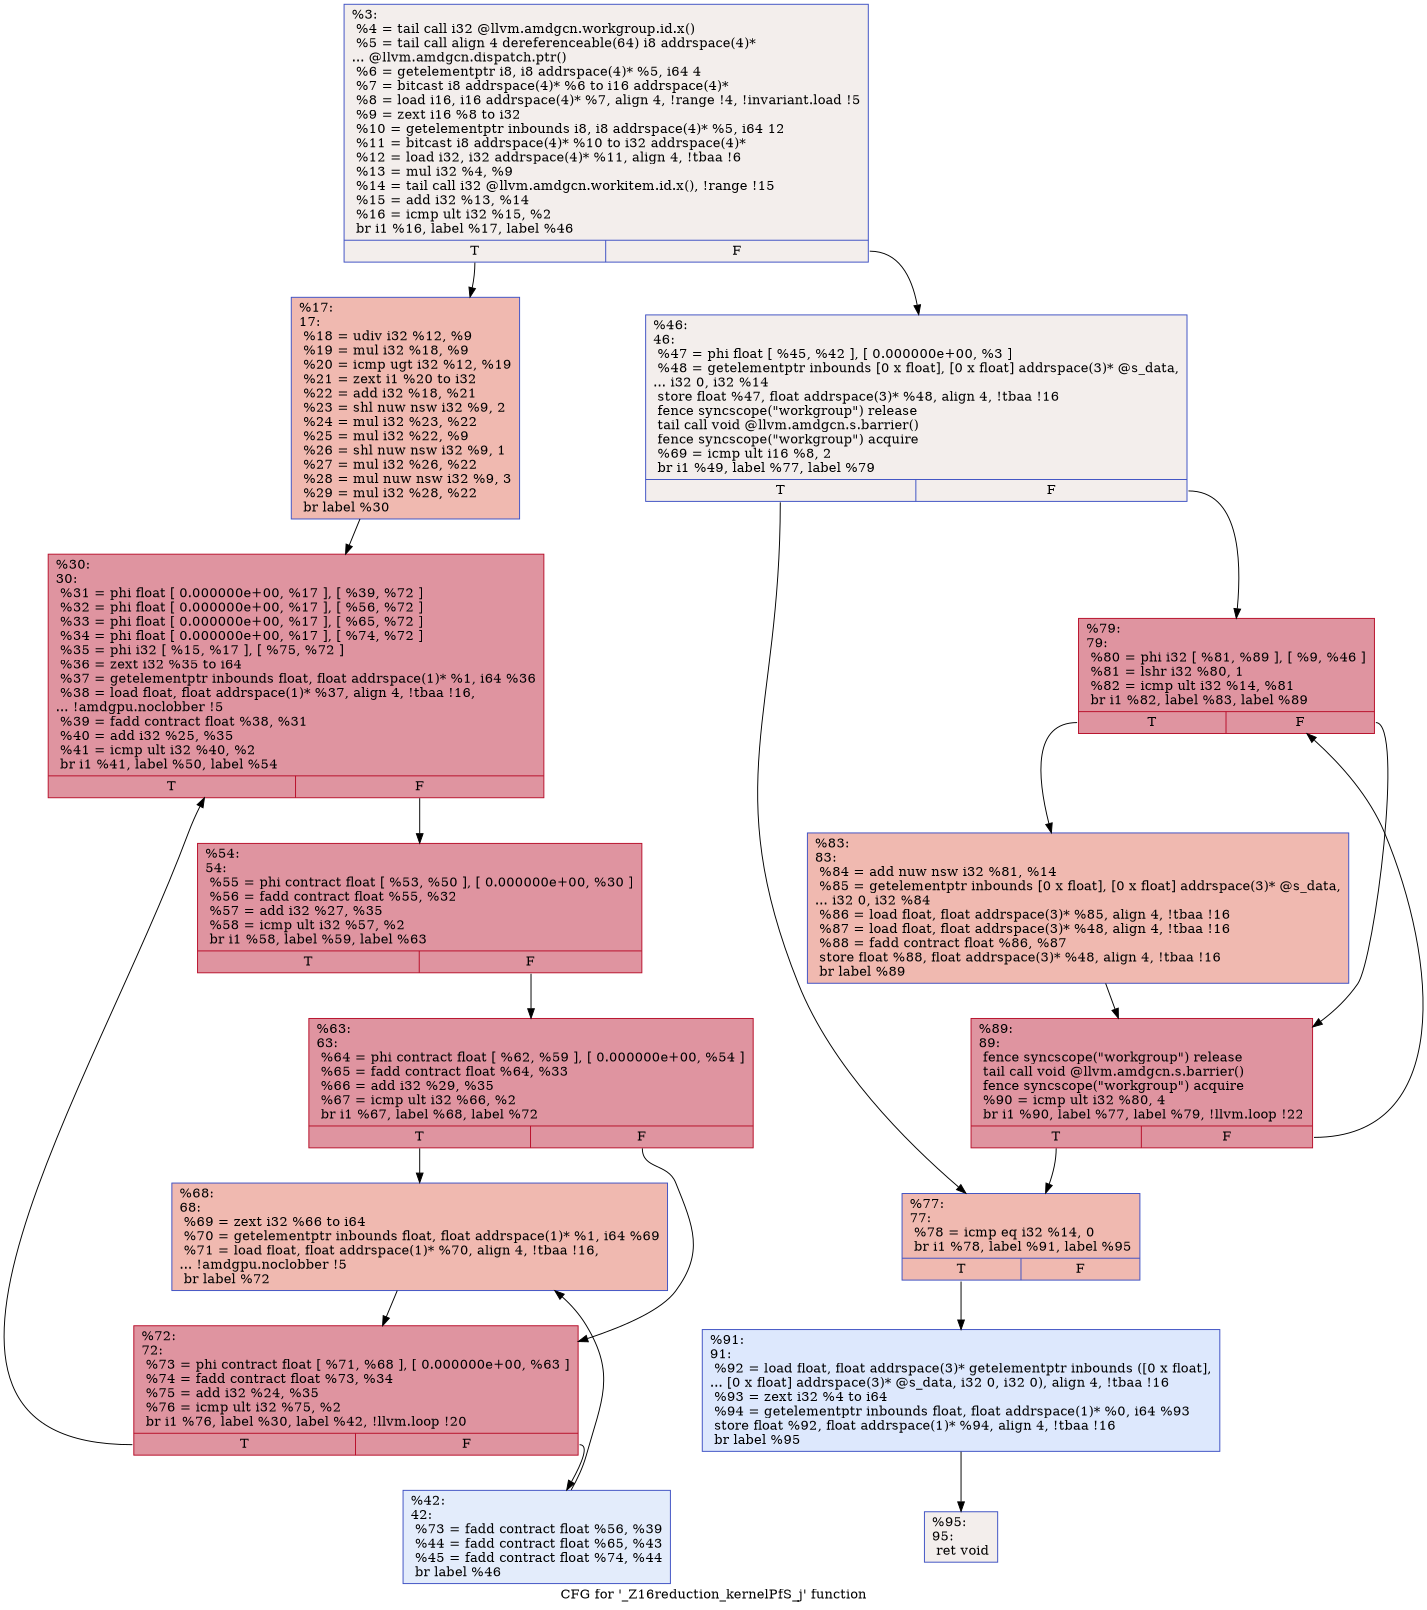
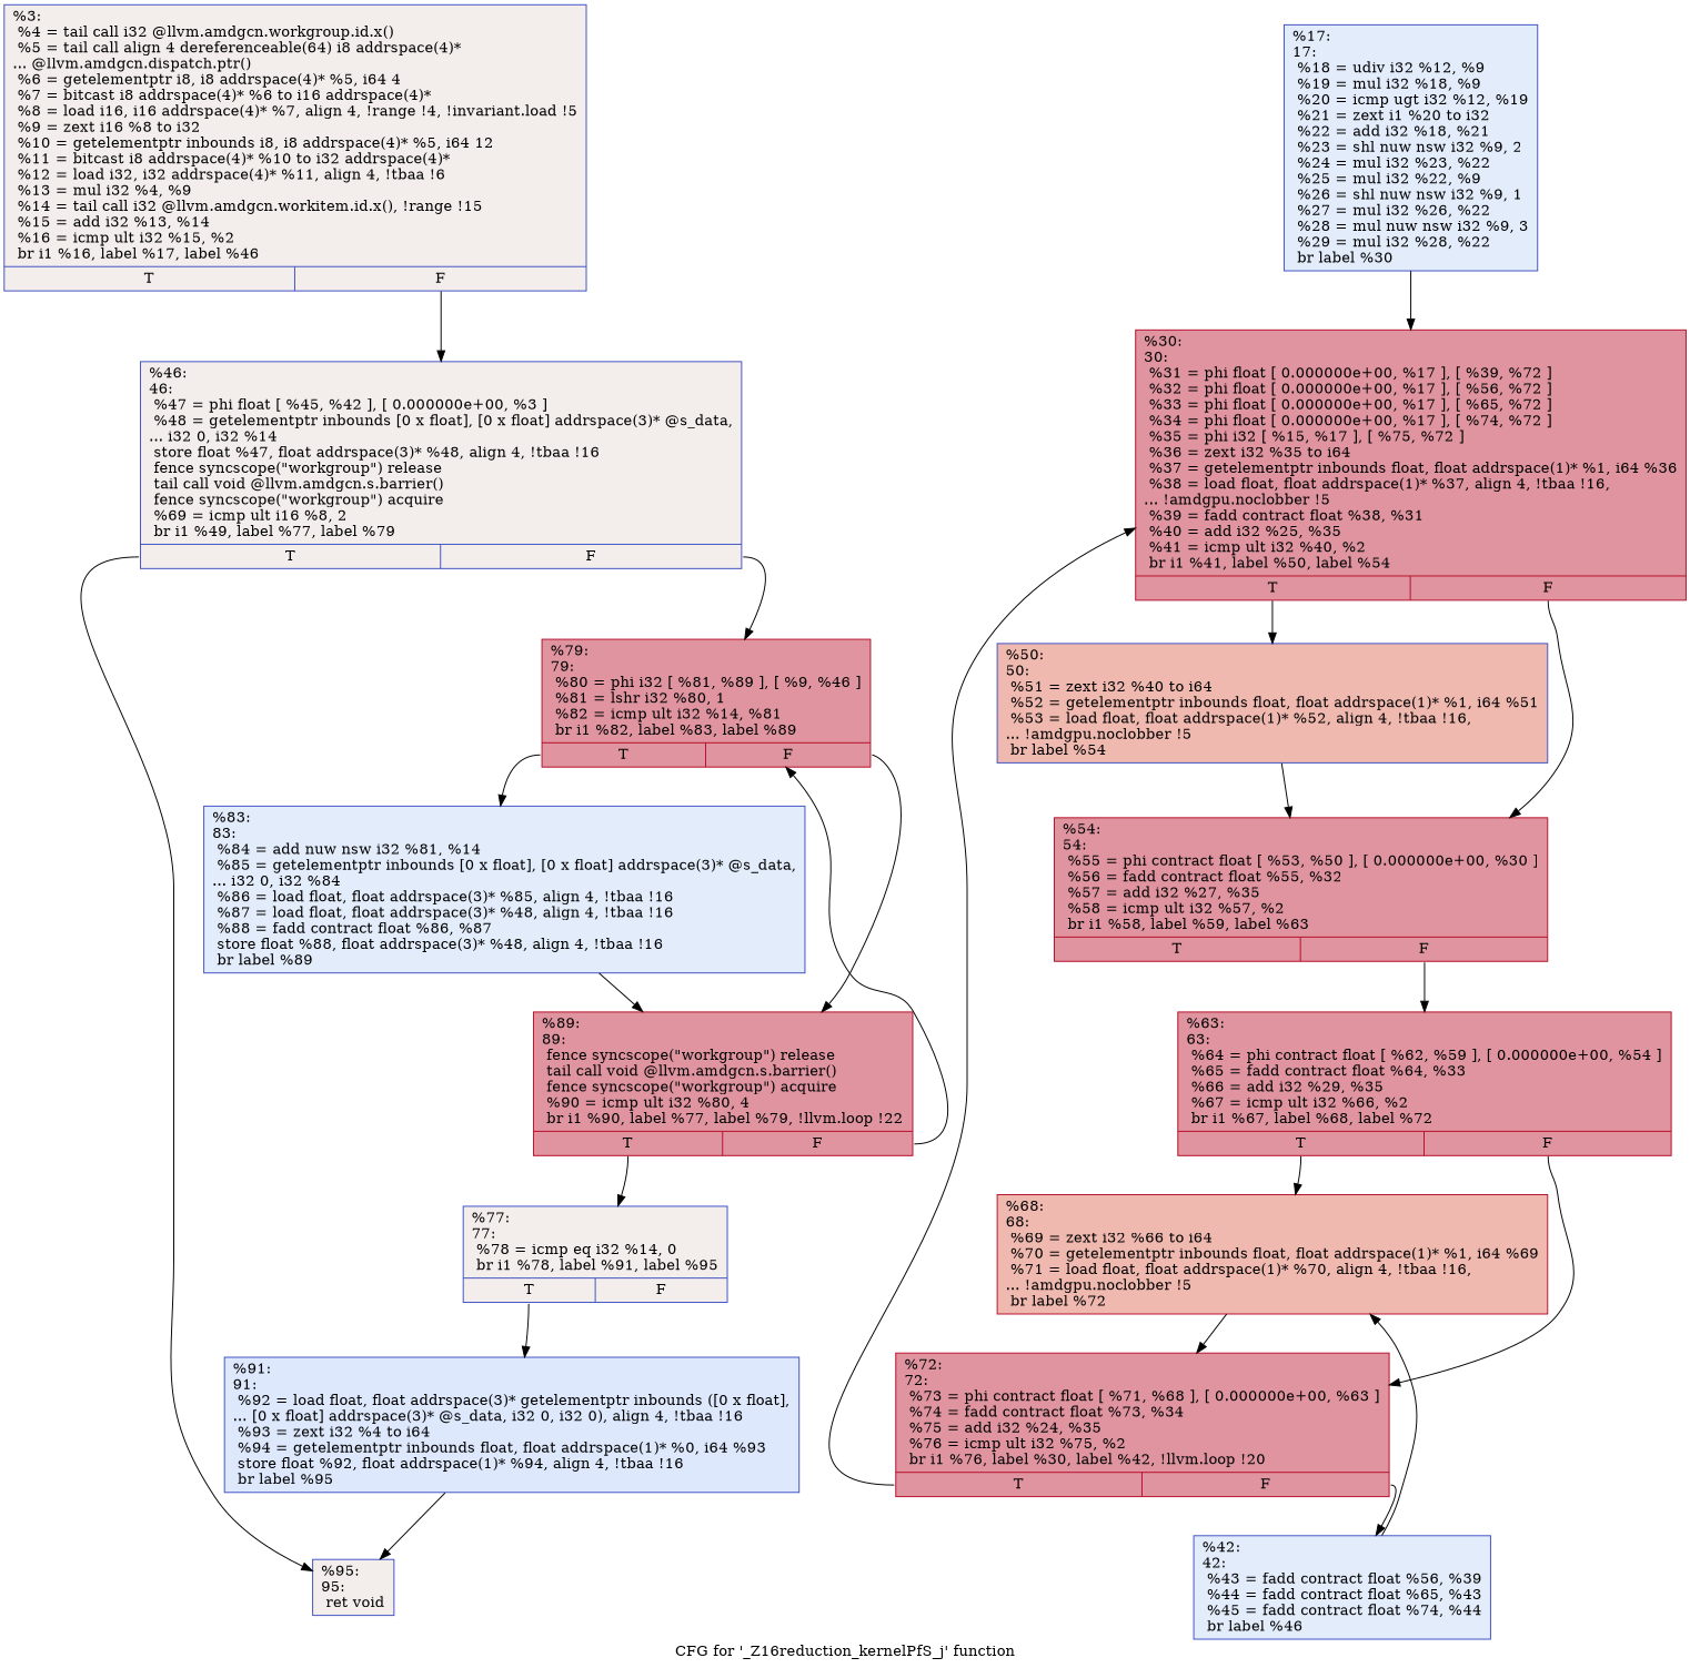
  digraph {
    label="CFG for '_Z16reduction_kernelPfS_j' function"
    node [color="#3d50c3ff" fillcolor="#b70d2870" shape=record style=filled]
    edge [tailport=s0]
    n1 [fillcolor="#e3d9d370" label="{%3:\l  %4 = tail call i32 @llvm.amdgcn.workgroup.id.x()\l  %5 = tail call align 4 dereferenceable(64) i8 addrspace(4)*\l... @llvm.amdgcn.dispatch.ptr()\l  %6 = getelementptr i8, i8 addrspace(4)* %5, i64 4\l  %7 = bitcast i8 addrspace(4)* %6 to i16 addrspace(4)*\l  %8 = load i16, i16 addrspace(4)* %7, align 4, !range !4, !invariant.load !5\l  %9 = zext i16 %8 to i32\l  %10 = getelementptr inbounds i8, i8 addrspace(4)* %5, i64 12\l  %11 = bitcast i8 addrspace(4)* %10 to i32 addrspace(4)*\l  %12 = load i32, i32 addrspace(4)* %11, align 4, !tbaa !6\l  %13 = mul i32 %4, %9\l  %14 = tail call i32 @llvm.amdgcn.workitem.id.x(), !range !15\l  %15 = add i32 %13, %14\l  %16 = icmp ult i32 %15, %2\l  br i1 %16, label %17, label %46\l|{<s0>T|<s1>F}}"]
-   n2 [fillcolor="#de614d70" label="{%17:\l17:                                               \l  %18 = udiv i32 %12, %9\l  %19 = mul i32 %18, %9\l  %20 = icmp ugt i32 %12, %19\l  %21 = zext i1 %20 to i32\l  %22 = add i32 %18, %21\l  %23 = shl nuw nsw i32 %9, 2\l  %24 = mul i32 %23, %22\l  %25 = mul i32 %22, %9\l  %26 = shl nuw nsw i32 %9, 1\l  %27 = mul i32 %26, %22\l  %28 = mul nuw nsw i32 %9, 3\l  %29 = mul i32 %28, %22\l  br label %30\l}"]
+   n2 [fillcolor="#bfd3f670" label="{%17:\l17:                                               \l  %18 = udiv i32 %12, %9\l  %19 = mul i32 %18, %9\l  %20 = icmp ugt i32 %12, %19\l  %21 = zext i1 %20 to i32\l  %22 = add i32 %18, %21\l  %23 = shl nuw nsw i32 %9, 2\l  %24 = mul i32 %23, %22\l  %25 = mul i32 %22, %9\l  %26 = shl nuw nsw i32 %9, 1\l  %27 = mul i32 %26, %22\l  %28 = mul nuw nsw i32 %9, 3\l  %29 = mul i32 %28, %22\l  br label %30\l}"]
    n3 [fillcolor="#e3d9d370" label="{%46:\l46:                                               \l  %47 = phi float [ %45, %42 ], [ 0.000000e+00, %3 ]\l  %48 = getelementptr inbounds [0 x float], [0 x float] addrspace(3)* @s_data,\l... i32 0, i32 %14\l  store float %47, float addrspace(3)* %48, align 4, !tbaa !16\l  fence syncscope(\"workgroup\") release\l  tail call void @llvm.amdgcn.s.barrier()\l  fence syncscope(\"workgroup\") acquire\l  %69 = icmp ult i16 %8, 2\l  br i1 %49, label %77, label %79\l|{<s0>T|<s1>F}}"]
    n4 [color="#b70d28ff" label="{%30:\l30:                                               \l  %31 = phi float [ 0.000000e+00, %17 ], [ %39, %72 ]\l  %32 = phi float [ 0.000000e+00, %17 ], [ %56, %72 ]\l  %33 = phi float [ 0.000000e+00, %17 ], [ %65, %72 ]\l  %34 = phi float [ 0.000000e+00, %17 ], [ %74, %72 ]\l  %35 = phi i32 [ %15, %17 ], [ %75, %72 ]\l  %36 = zext i32 %35 to i64\l  %37 = getelementptr inbounds float, float addrspace(1)* %1, i64 %36\l  %38 = load float, float addrspace(1)* %37, align 4, !tbaa !16,\l... !amdgpu.noclobber !5\l  %39 = fadd contract float %38, %31\l  %40 = add i32 %25, %35\l  %41 = icmp ult i32 %40, %2\l  br i1 %41, label %50, label %54\l|{<s0>T|<s1>F}}"]
-   n5 [fillcolor="#de614d70" label="{%77:\l77:                                               \l  %78 = icmp eq i32 %14, 0\l  br i1 %78, label %91, label %95\l|{<s0>T|<s1>F}}"]
+   n5 [fillcolor="#e3d9d370" label="{%77:\l77:                                               \l  %78 = icmp eq i32 %14, 0\l  br i1 %78, label %91, label %95\l|{<s0>T|<s1>F}}"]
    n6 [color="#b70d28ff" label="{%79:\l79:                                               \l  %80 = phi i32 [ %81, %89 ], [ %9, %46 ]\l  %81 = lshr i32 %80, 1\l  %82 = icmp ult i32 %14, %81\l  br i1 %82, label %83, label %89\l|{<s0>T|<s1>F}}"]
+   n7 [fillcolor="#de614d70" label="{%50:\l50:                                               \l  %51 = zext i32 %40 to i64\l  %52 = getelementptr inbounds float, float addrspace(1)* %1, i64 %51\l  %53 = load float, float addrspace(1)* %52, align 4, !tbaa !16,\l... !amdgpu.noclobber !5\l  br label %54\l}"]
    n8 [color="#b70d28ff" label="{%54:\l54:                                               \l  %55 = phi contract float [ %53, %50 ], [ 0.000000e+00, %30 ]\l  %56 = fadd contract float %55, %32\l  %57 = add i32 %27, %35\l  %58 = icmp ult i32 %57, %2\l  br i1 %58, label %59, label %63\l|{<s0>T|<s1>F}}"]
    n9 [fillcolor="#b2ccfb70" label="{%91:\l91:                                               \l  %92 = load float, float addrspace(3)* getelementptr inbounds ([0 x float],\l... [0 x float] addrspace(3)* @s_data, i32 0, i32 0), align 4, !tbaa !16\l  %93 = zext i32 %4 to i64\l  %94 = getelementptr inbounds float, float addrspace(1)* %0, i64 %93\l  store float %92, float addrspace(1)* %94, align 4, !tbaa !16\l  br label %95\l}"]
-   n10 [fillcolor="#de614d70" label="{%83:\l83:                                               \l  %84 = add nuw nsw i32 %81, %14\l  %85 = getelementptr inbounds [0 x float], [0 x float] addrspace(3)* @s_data,\l... i32 0, i32 %84\l  %86 = load float, float addrspace(3)* %85, align 4, !tbaa !16\l  %87 = load float, float addrspace(3)* %48, align 4, !tbaa !16\l  %88 = fadd contract float %86, %87\l  store float %88, float addrspace(3)* %48, align 4, !tbaa !16\l  br label %89\l}"]
+   n10 [fillcolor="#bfd3f670" label="{%83:\l83:                                               \l  %84 = add nuw nsw i32 %81, %14\l  %85 = getelementptr inbounds [0 x float], [0 x float] addrspace(3)* @s_data,\l... i32 0, i32 %84\l  %86 = load float, float addrspace(3)* %85, align 4, !tbaa !16\l  %87 = load float, float addrspace(3)* %48, align 4, !tbaa !16\l  %88 = fadd contract float %86, %87\l  store float %88, float addrspace(3)* %48, align 4, !tbaa !16\l  br label %89\l}"]
    n11 [color="#b70d28ff" label="{%89:\l89:                                               \l  fence syncscope(\"workgroup\") release\l  tail call void @llvm.amdgcn.s.barrier()\l  fence syncscope(\"workgroup\") acquire\l  %90 = icmp ult i32 %80, 4\l  br i1 %90, label %77, label %79, !llvm.loop !22\l|{<s0>T|<s1>F}}"]
    n12 [color="#b70d28ff" label="{%63:\l63:                                               \l  %64 = phi contract float [ %62, %59 ], [ 0.000000e+00, %54 ]\l  %65 = fadd contract float %64, %33\l  %66 = add i32 %29, %35\l  %67 = icmp ult i32 %66, %2\l  br i1 %67, label %68, label %72\l|{<s0>T|<s1>F}}"]
-   n13 [fillcolor="#de614d70" label="{%68:\l68:                                               \l  %69 = zext i32 %66 to i64\l  %70 = getelementptr inbounds float, float addrspace(1)* %1, i64 %69\l  %71 = load float, float addrspace(1)* %70, align 4, !tbaa !16,\l... !amdgpu.noclobber !5\l  br label %72\l}"]
+   n13 [color="#b70d28ff" fillcolor="#de614d70" label="{%68:\l68:                                               \l  %69 = zext i32 %66 to i64\l  %70 = getelementptr inbounds float, float addrspace(1)* %1, i64 %69\l  %71 = load float, float addrspace(1)* %70, align 4, !tbaa !16,\l... !amdgpu.noclobber !5\l  br label %72\l}"]
    n14 [color="#b70d28ff" label="{%72:\l72:                                               \l  %73 = phi contract float [ %71, %68 ], [ 0.000000e+00, %63 ]\l  %74 = fadd contract float %73, %34\l  %75 = add i32 %24, %35\l  %76 = icmp ult i32 %75, %2\l  br i1 %76, label %30, label %42, !llvm.loop !20\l|{<s0>T|<s1>F}}"]
-   n15 [fillcolor="#bfd3f670" label="{%42:\l42:                                               \l  %73 = fadd contract float %56, %39\l  %44 = fadd contract float %65, %43\l  %45 = fadd contract float %74, %44\l  br label %46\l}"]
+   n15 [fillcolor="#bfd3f670" label="{%42:\l42:                                               \l  %43 = fadd contract float %56, %39\l  %44 = fadd contract float %65, %43\l  %45 = fadd contract float %74, %44\l  br label %46\l}"]
    n16 [fillcolor="#e3d9d370" label="{%95:\l95:                                               \l  ret void\l}"]
-   n1 -> n2
    n1 -> n3 [tailport=s1]
    n2 -> n4
-   n3 -> n5
+   n3 -> n16
    n3 -> n6 [tailport=s1]
+   n4 -> n7
    n4 -> n8 [tailport=s1]
    n5 -> n9
    n6 -> n10
    n6 -> n11 [tailport=s1]
+   n7 -> n8
    n8 -> n12 [tailport=s1]
    n9 -> n16
    n10 -> n11
    n11 -> n5
    n11 -> n6 [tailport=s1]
    n12 -> n13
    n12 -> n14 [tailport=s1]
    n13 -> n14
    n14 -> n4
    n14 -> n15 [tailport=s1]
    n15 -> n13
  }
